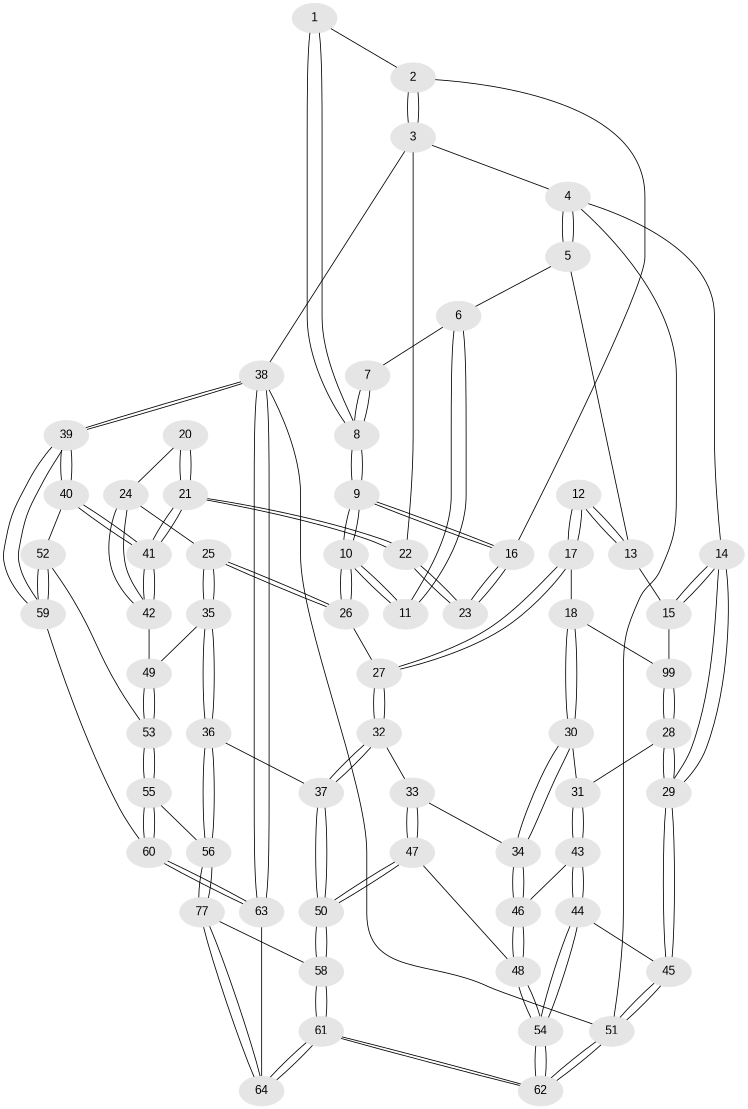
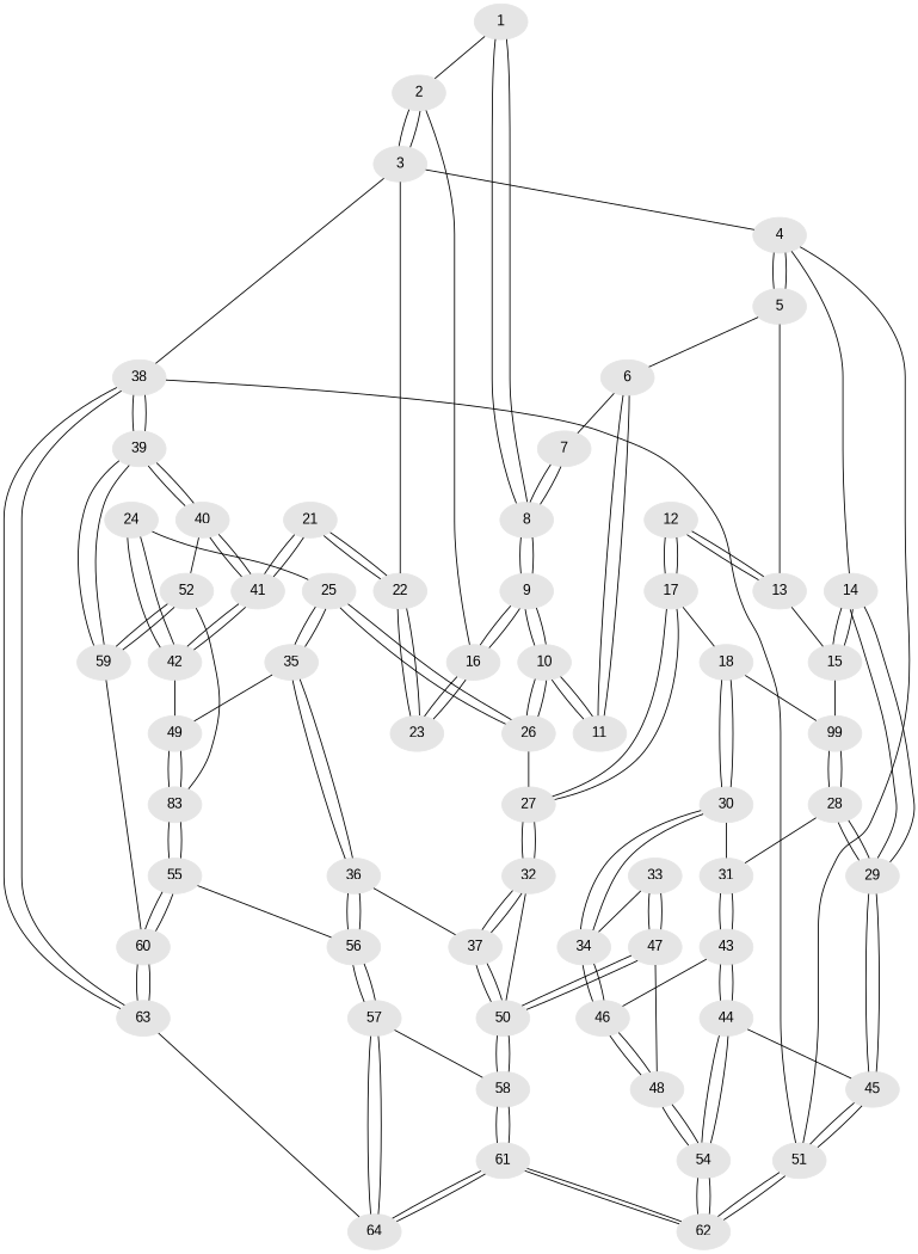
  graph {
    fontname="Liberation Sans"
    node [color=gray90 fontname="Liberation Sans" style=filled]
    edge [fontname="Liberation Sans"]
    1
    2
    8
    3
    16
    9
    4
    22
    38
    23
    5
    14
    51
    39
    63
    6
    13
    15
    29
    62
    7
    11
    10
    26
    27
    12
    17
    18
    n29 [label=99]
    45
    28
    30
    32
    31
    34
-   20
    21
    24
    41
    25
    42
    35
    49
    36
    33
    37
    43
    46
    44
    47
    50
    48
    56
-   53
-   57 [label=77]
+   53 [label=83]
+   57
    58
    40
    59
    64
    52
    60
    54
    55
    61
    1 -- 2
    1 -- 8
    1 -- 8
    2 -- 3
    2 -- 3
    2 -- 16
    8 -- 9
    8 -- 9
    3 -- 4
    3 -- 22
    3 -- 38
    16 -- 23
    16 -- 23
    9 -- 16
    9 -- 16
    9 -- 10
    9 -- 10
    4 -- 5
    4 -- 5
    4 -- 14
    4 -- 51
    22 -- 23
    22 -- 23
    38 -- 51
    38 -- 39
    38 -- 39
    38 -- 63
    38 -- 63
    5 -- 6
    5 -- 13
    14 -- 15
    14 -- 15
    14 -- 29
    14 -- 29
    51 -- 62
    51 -- 62
    39 -- 40
    39 -- 40
    39 -- 59
    39 -- 59
    63 -- 64
    6 -- 7
    6 -- 11
    6 -- 11
    13 -- 15
    15 -- n29
    29 -- 45
    29 -- 45
    7 -- 8
    7 -- 8
    10 -- 11
    10 -- 11
    10 -- 26
    10 -- 26
    26 -- 27
    27 -- 32
    27 -- 32
    12 -- 13
    12 -- 13
    12 -- 17
    12 -- 17
    17 -- 27
    17 -- 27
    17 -- 18
    18 -- n29
    18 -- 30
    18 -- 30
    n29 -- 28
    n29 -- 28
    45 -- 51
    45 -- 51
    28 -- 29
    28 -- 29
    28 -- 31
    30 -- 31
    30 -- 34
    30 -- 34
-   32 -- 33
+   32 -- 50
    32 -- 37
    32 -- 37
    31 -- 43
    31 -- 43
    34 -- 46
    34 -- 46
-   20 -- 21
-   20 -- 21
-   20 -- 24
    21 -- 22
    21 -- 22
    21 -- 41
    21 -- 41
    24 -- 25
    24 -- 42
    24 -- 42
    41 -- 42
    41 -- 42
    25 -- 26
    25 -- 26
    25 -- 35
    25 -- 35
    42 -- 49
    35 -- 49
    35 -- 36
    35 -- 36
    49 -- 53
    49 -- 53
    36 -- 37
    36 -- 56
    36 -- 56
    33 -- 34
    33 -- 47
    33 -- 47
    37 -- 50
    37 -- 50
    43 -- 46
    43 -- 44
    43 -- 44
    46 -- 48
    46 -- 48
    44 -- 45
    44 -- 54
    44 -- 54
    47 -- 50
    47 -- 50
    47 -- 48
    50 -- 58
    50 -- 58
    48 -- 54
    48 -- 54
    56 -- 57
    56 -- 57
    53 -- 55
    53 -- 55
    57 -- 58
    57 -- 64
    57 -- 64
    58 -- 61
    58 -- 61
    40 -- 41
    40 -- 41
    40 -- 52
    59 -- 60
    52 -- 53
    52 -- 59
    52 -- 59
    60 -- 63
    60 -- 63
    54 -- 62
    54 -- 62
    55 -- 56
    55 -- 60
    55 -- 60
    61 -- 62
    61 -- 62
    61 -- 64
    61 -- 64
  }
